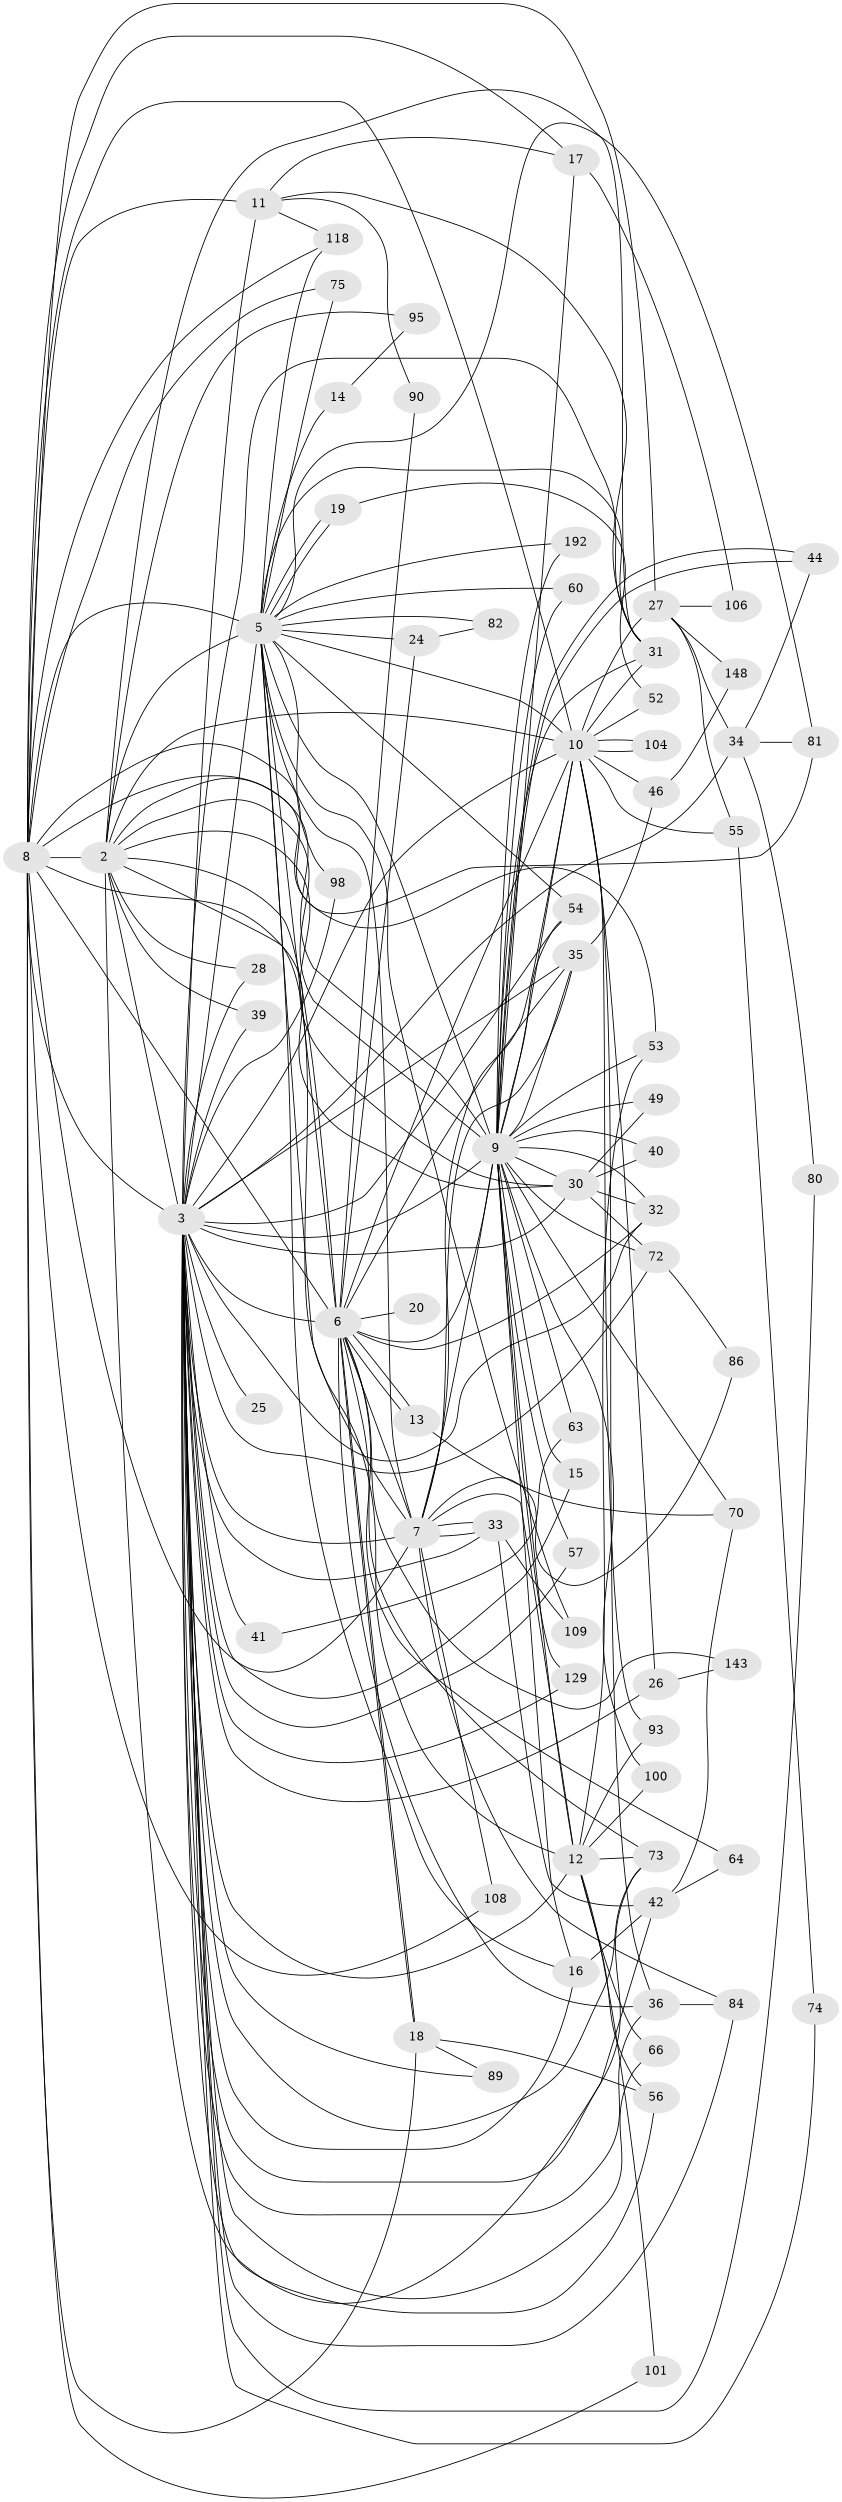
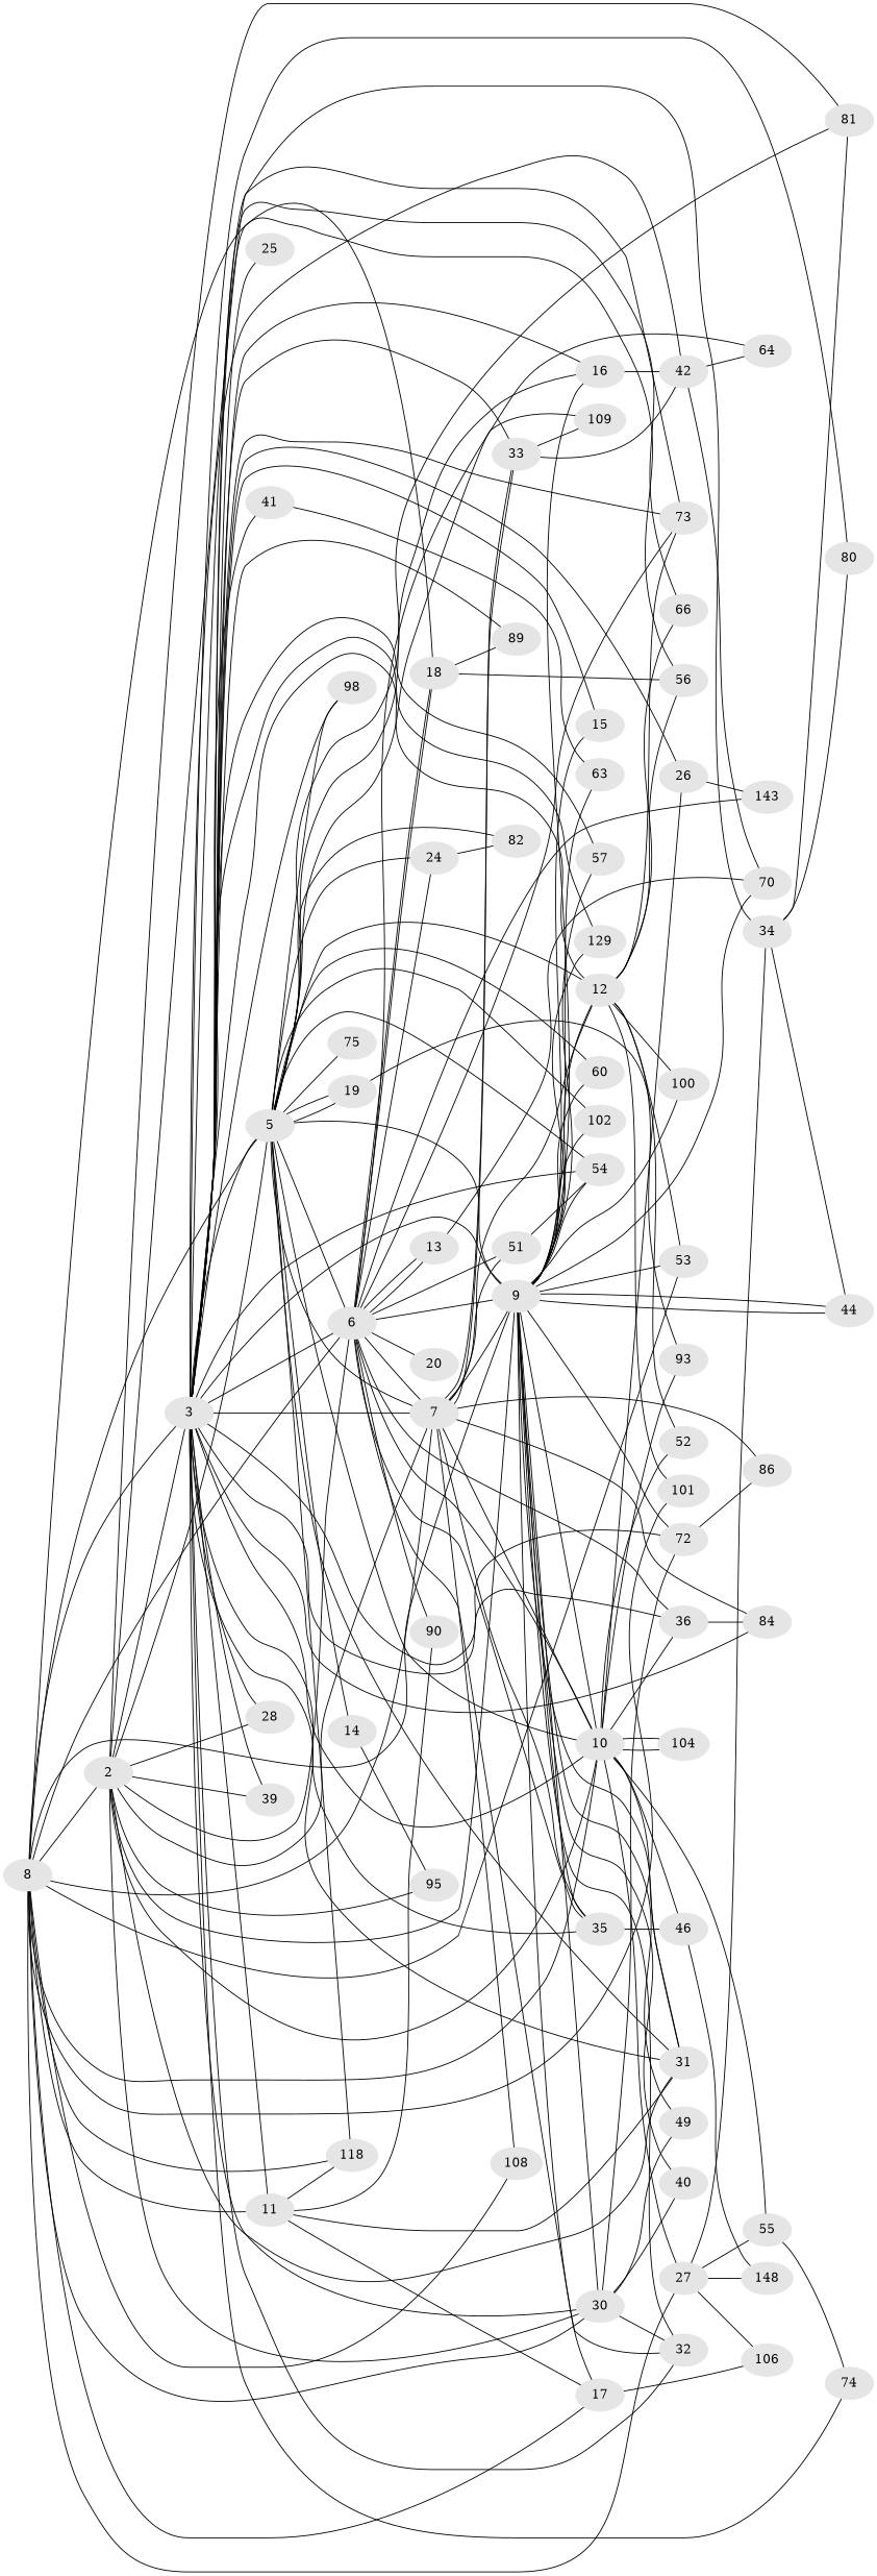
  graph {
    rankdir=LR
    node [color=gray90 style=filled]
    n1 [label=8 super="+65"]
    2 [super="+117+136+140+87+29+76+22"]
    3 [super="+67+43+116+4+47+37+23+21+38+50"]
    5 [super="+85+8+99"]
    6 [super="+88+91"]
    7
    9 [super="+71"]
    10 [super="+94"]
    11 [super="+48"]
    17
    18 [super="+107"]
    27
    30 [super="+112"]
    53 [super="+124"]
    75
    101
    108
    118 [super="+147"]
    28
    31 [super="+59+83+96"]
    39
    73 [super="+134"]
    81 [super="+126"]
    95
    12
    15
    16
    25
    26
    32 [super="+144+45"]
    33
    34 [super="+146"]
    35 [super="+61+62"]
    36 [super="+58"]
    41
    42 [super="+103"]
    54 [super="+128"]
    56 [super="+111"]
    57
    66
    72
    74
    80
    84
    89
    98
    129
    14
    19
    24
    60
    82
-   102 [label=192]
+   102
    109
    20
    13
+   51
    64
    90
    143
    86
    40
    44
    49
    63
    70
    100
    46
    52
    55
    93
    104
    106
    148
    n1 -- 2
    n1 -- 3 [weight=4]
    n1 -- 5 [weight=2]
    n1 -- 6 [weight=2]
    n1 -- 7
    n1 -- 9
    n1 -- 10
    n1 -- 11
    n1 -- 17
    n1 -- 18
    n1 -- 27 [weight=2]
    n1 -- 30
    n1 -- 53
-   n1 -- 75
    n1 -- 101
    n1 -- 108
    n1 -- 118
    2 -- 3 [weight=7]
    2 -- 5 [weight=4]
    2 -- 6
    2 -- 7 [weight=2]
    2 -- 9
    2 -- 10
    2 -- 30
    2 -- 28
    2 -- 31
    2 -- 39
    2 -- 73
    2 -- 81
    2 -- 95
    3 -- 5 [weight=7]
    3 -- 6 [weight=2]
    3 -- 7 [weight=3]
    3 -- 9 [weight=4]
    3 -- 10 [weight=5]
    3 -- 11
    3 -- 30
    3 -- 28 [weight=2]
    3 -- 31 [weight=2]
    3 -- 39
    3 -- 73
    3 -- 12
    3 -- 15
    3 -- 16
    3 -- 25 [weight=2]
    3 -- 26
    3 -- 32 [weight=3]
    3 -- 33
    3 -- 34
    3 -- 35 [weight=3]
    3 -- 36
    3 -- 41 [weight=2]
    3 -- 42 [weight=2]
    3 -- 54 [weight=2]
    3 -- 56
    3 -- 57
    3 -- 66
    3 -- 72
    3 -- 74
    3 -- 80
    3 -- 84
    3 -- 89
    3 -- 98
    3 -- 129
    5 -- 6 [weight=3]
    5 -- 7 [weight=2]
    5 -- 9 [weight=3]
    5 -- 10 [weight=2]
    5 -- 75
    5 -- 118
    5 -- 31
    5 -- 81
    5 -- 12 [weight=2]
    5 -- 16
    5 -- 54
    5 -- 98
    5 -- 14 [weight=2]
    5 -- 19
    5 -- 19
    5 -- 24
    5 -- 60
    5 -- 82
    5 -- 102
    5 -- 109
    6 -- 7
    6 -- 9 [weight=2]
    6 -- 10 [weight=2]
    6 -- 18
    6 -- 18
    6 -- 73
    6 -- 32
    6 -- 35
    6 -- 36
    6 -- 24
    6 -- 20
    6 -- 13
    6 -- 13
+   6 -- 51
    6 -- 64
    6 -- 90
    6 -- 143
    7 -- 9
    7 -- 10
    7 -- 108
    7 -- 12
    7 -- 33
    7 -- 33
    7 -- 35
    7 -- 84
+   7 -- 51
    7 -- 86
    9 -- 10
    9 -- 17
    9 -- 30
    9 -- 53
    9 -- 31
    9 -- 12
    9 -- 15
    9 -- 16
    9 -- 32
    9 -- 35
    9 -- 54
    9 -- 57
    9 -- 72
    9 -- 129
    9 -- 60
    9 -- 102
    9 -- 40
    9 -- 44
    9 -- 44
    9 -- 49
    9 -- 63
    9 -- 70
    9 -- 100
    10 -- 27
    10 -- 31
    10 -- 26
    10 -- 36
    10 -- 46
    10 -- 52
    10 -- 55
    10 -- 93
    10 -- 104
    10 -- 104
    11 -- 17
    11 -- 118
    11 -- 31
    11 -- 90
    17 -- 106
    18 -- 56
    18 -- 89
    27 -- 34
    27 -- 55
    27 -- 106
    27 -- 148
    30 -- 32
    30 -- 72
    30 -- 40
    30 -- 49
    12 -- 53
    12 -- 101
    12 -- 73
    12 -- 56
    12 -- 66
    12 -- 100
    12 -- 93
    16 -- 42
    26 -- 143
    33 -- 42
    33 -- 109
    34 -- 81
    34 -- 80
    34 -- 44
    35 -- 46
    36 -- 84
    41 -- 63
    42 -- 64
    42 -- 70
    72 -- 86
    14 -- 95
    19 -- 52
    24 -- 82
    13 -- 70
+   51 -- 54
    46 -- 148
    55 -- 74
  }
